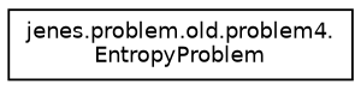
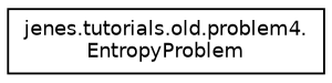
  digraph {
    rankdir=LR
-   n1 [color=black fillcolor=white fontname=Helvetica fontsize=10 height=0.2 label="jenes.problem.old.problem4.\lEntropyProblem" shape=record style=filled width=0.4]
+   n1 [color=black fillcolor=white fontname=Helvetica fontsize=10 height=0.2 label="jenes.tutorials.old.problem4.\lEntropyProblem" shape=record style=filled width=0.4]
  }
